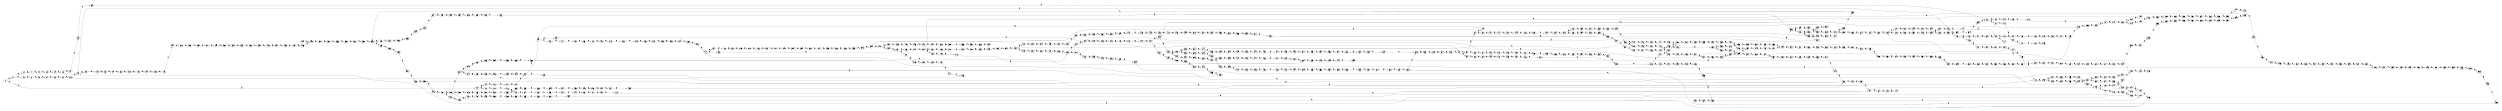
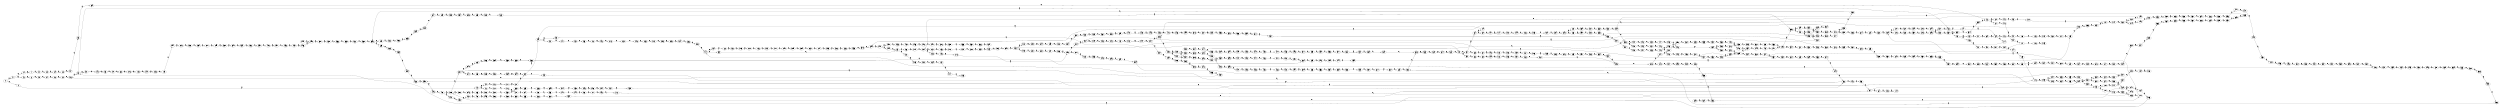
  strict digraph {
    rankdir=LR
    S0
    S1
    S2
    S3
    S4
    S5
    S6
    S7
    S8
    S9
    S10
    S11
    S12
    S13
    S14
    S15
    S16
    S17
    S18
    S19
    S20
    S21
    S22
    S23
    S24
    S25
    S26
    S27
    S28
    S29
    S30
    S31
    S32
    S33
    S34
    S35
    S36
    S37
    S38
    S39
    S40
    S41
    S42
    S43
    S44
    S45
    S46
    S47
    S48
    S49
    S50
    S51
    S52
    S53
    S54
    S55
    S56
    S57
    S58
    S59
    S60
    S61
    S62
    S63
    S64
    S65
    S66
    S67
    S68
    S69
    S70
    S71
    S72
    S73
    S74
    S75
    S76
    S77
    S78
    S79
    S80
    S81
    S82
    S83
    S84
    S85
    S86
    S87
    S88
    S89
    S90
    S91
    S92
    S93
    S94
    S95
    S96
    S97
    S98
    S99
    S100
    S101
    S102
    S103
    S104
    S105
    S106
    S107
    S108
    S109
    S110
    S111
    S112
    S113
    S114
    S115
    S116
    S117
    S118
    S119
    S120
    S121
    S122
    S123
    S124
    S125
    S126
    S127
    S128
    S163
    S129
    S130
    S131
    S132
    S133
    S134
    S135
    S136
    S137
    S138
    S139
    S140
    S141
    S142
    S143
    S144
    S145
    S146
    S147
    S148
    S149
    S150
    S151
    S152
    S153
    S154
    S155
    S156
    S157
    S158
    S159
    S160
    S161
    S162
    S164
    S165
    S166
    S167
    S168
    S169
    S170
    S171
    S172
    S173
    S174
    S175
    S176
    S177
    S178
    S179
    S180
    S181
    S182
    S183
    S184
    S185
    S186
    S187
    S188
    S189
    S190
    S191
    S192
    S193
    S194
    S195
    S196
    S197
    S198
    S199
    S200
    S201
    S202
    S203
    S204
    S205
    S206
    S207
    S208
    S209
    S210
    S211
    S212
    S213
    S214
    S215
    S216
    S217
    S218
    S219
    S220
    S221
    S222
    S223
    S224
    S225
    S226
    S227
    S228
    S229
    S230
    S231
    S232
    S233
    S234
    S235
    S236
    S237
    S238
    S239
    S240
    S241
    S242
    S243
    S244
    S245
    S246
    S247
    S248
    S249
    S250
    S251
    S252
    S253
    S254
    S255
    S256
    S257
    S258
    S259
    S260
    S261
    S262
    S263
    S264
    S265
    S266
    S267
    S268
    S269
    S270
    S271
    S272
    S273
    S274
    S275
    S276
    S277
    S278
    S279
    S280
    S281
    S282
    S283
    S284
    S285
    S286
    S287
    S288
    S289
    S290
    S291
    S292
    S293
    S294
    S295
    S296
    S297
    S298
    S299
    S300
    S301
    S302
    S303
    S304
    S305
    S306
    S307
    S308
    S309
    S310
    S311
    S312
    S313
    S314
    S315
    S316
    S317
    S318
    S319
    S320
    S321
    S322
    S323
    S324
    S325
    S326
    S327
    S328
    S329
    S330
    S331
    S332
    S333
    S334
    S335
    S336
    S337
    S338
    S339
    S340
    S341
    S342
    S343
    S344
    S345
    S346
    S347
    S348
    S349
    S350
    S351
    S352
    S353
    S354
    S355
    S356
    S357
    S358
    S359
    S360
    S361
    S362
    S363
    S364
    S365
    S366
    S367
    S368
    S369
    S370
    S371
    S372
    S373
    S374
    S375
    S376
    S377
    S378
    S379
    S380
    S381
    S382
    S383
    S384
    S385
    S386
    S387
    S388
    S389
    S390
    S391
    S392
    S393
    S394
    S395
    S396
    S397
    S398
    S399
    S400
    S401
    S402
    S403
    S404
    S405
    S406
    S407
    S408
    S409
    S410
    S411
    S412
    S413
    S414
    S415
    S416
    S417
    S418
    S419
    S420
    S421
    S422
    S423
    S424
    S425
    S426
    S427
    S428
    S429
    S430
    S431
    S432
    S433
    S434
    S435
    S436
    S437
    S438
    S439
    S440
    S441
    S442
    S443
    S444
    S445
    S446
    S447
    S448
    S449
    S450
    S451
    S452
    S453
    S454
    S455
    S456
    S457
    S458
    S459
    S460
    S461
    S462
    S463
    S464
    S465
    S466
    S467
    S468
    S469
    S470
    S471
    S472
    S473
    S474
    S475
    S476
    S477
    S478
    S492
    S480
    S481
    S482
    S483
    S484
    S485
    S486
    S487
    S488
    S489
    S490
    S491
    S479
    S493
    S494
    S495
    S496
    S497
    S498
    S499
    S500
    S501
    S502
    S503
    S504
    S505
    S506
    S507
    S508
    S509
    S510
    S511
    S512
    S513
    S514
    S515
    S516
    S517
    S518
    S519
    S520
    S521
    S522
    S523
    S524
    S525
    S526
    S527
    S528
    S529
    S530
    S531
    S532
    S533
    S534
    S535
    S536
    S537
    S538
    S539
    S540
    S541
    S542
    S543
    S544
    S545
    S546
    S547
    S548
    S549
    S550
    S551
    S552
    S553
    S554
    S555
    S556
    S557
    S558
    S559
    S560
    S561
    S562
    S563
    S564
    S565
    S566
    S567
    S568
    S569
    S570
    S571
    S572
    S573
    S574
    S575
    S576
    S577
    S578
    S579
    S580
    S581
    S582
    S583
    S584
    S585
    S586
    S587
    S588
    S589
    S590
    S591
    S593
    S594
    S595
    S596
    S597
    S598
    S599
    S600
    S601
    S602
    S603
    S592
    S604
    S605
    S606
    S607
    S608
    S609
    S610
    S611
    S612
    S613
    S614
    S615
    S616
    S617
    S618
    S619
    S620
    S621
    S622
    S623
    S624
    S625
    S626
    S627
    S628
    S629
    S630
    S631
    S632
    S633
    S634
    S635
    S636
    S637
    S638
    S639
    S640
    S641
    S642
    S643
    S644
    S645
    S646
    S647
    S648
    S649
    S650
    S651
    S652
    S653
    S654
    S655
    S656
    S657
    S658
    S659
    S660
    S661
    S662
    S663
    S664
    S665
    S666
    S667
    S668
    S669
    S670
    S671
    S672
    S673
    S674
    S675
    S676
    S677
    S678
    S679
    S680
    S681
    S682
    S683
    S684
    S685
    S686
    S687
    S688
    S689
    S690
    S691
    S692
    S693
    S0 -> S1 [label=T]
    S0 -> S2 [label=C]
    S1 -> S3 [label=A]
    S1 -> S4 [label=G]
    S2 -> S5 [label=A]
    S3 -> S6 [label=G]
    S4 -> S7 [label=A]
    S5 -> S8 [label=G]
    S5 -> S9 [label=A]
    S6 -> S10 [label=C]
    S7 -> S11 [label=C]
    S8 -> S12 [label=C]
    S9 -> S13 [label=C]
    S10 -> S14 [label=C]
    S11 -> S15 [label=C]
    S12 -> S16 [label=G]
    S13 -> S17 [label=C]
    S14 -> S18 [label=G]
    S15 -> S19 [label=G]
    S16 -> S20 [label=G]
    S17 -> S21 [label=A]
    S18 -> S22 [label=G]
    S19 -> S23 [label=G]
    S20 -> S24 [label=G]
    S21 -> S25 [label=G]
    S22 -> S26 [label=T]
    S23 -> S27 [label=T]
    S24 -> S28 [label=T]
    S25 -> S29 [label=A]
    S25 -> S30 [label=T]
    S26 -> S31 [label=G]
    S27 -> S32 [label=C]
    S28 -> S33 [label=G]
    S29 -> S34 [label=C]
    S29 -> S35 [label=A]
    S30 -> S36 [label=C]
    S31 -> S37 [label=A]
    S31 -> S38 [label=G]
    S32 -> S39 [label=G]
    S33 -> S40 [label=C]
    S34 -> S41 [label=T]
    S35 -> S42 [label=C]
    S36 -> S43 [label=T]
    S36 -> S44 [label=G]
    S37 -> S45 [label=C]
    S38 -> S46 [label=T]
    S38 -> S47 [label=A]
    S39 -> S48 [label=C]
    S40 -> S49 [label=C]
    S41 -> S50 [label=C]
    S42 -> S51 [label=C]
    S42 -> S52 [label=A]
    S43 -> S53 [label=C]
    S44 -> S54 [label=T]
    S44 -> S55 [label=C]
    S45 -> S56 [label=G]
    S46 -> S57 [label=G]
    S46 -> S58 [label=T]
    S47 -> S59 [label=A]
    S48 -> S60 [label=A]
    S48 -> S61 [label=G]
    S49 -> S62 [label=G]
    S50 -> S63 [label=C]
    S51 -> S64 [label=A]
    S51 -> S65 [label=G]
    S52 -> S66 [label=G]
    S53 -> S67 [label=T]
    S54 -> S68 [label=A]
    S55 -> S69 [label=G]
    S56 -> S70 [label=T]
    S57 -> S71 [label=G]
    S58 -> S72 [label=A]
    S59 -> S73 [label=C]
    S59 -> S74 [label=G]
    S60 -> S75 [label=C]
    S61 -> S76 [label=T]
    S62 -> S77 [label=C]
    S63 -> S78 [label=C]
    S64 -> S79 [label=G]
    S64 -> S80 [label=C]
    S65 -> S81 [label=G]
    S66 -> S82 [label=C]
    S67 -> S83 [label=C]
    S67 -> S84 [label=G]
    S68 -> S85 [label=A]
    S69 -> S86 [label=G]
    S69 -> S87 [label=C]
    S70 -> S88 [label=G]
    S71 -> S89 [label=A]
    S72 -> S90 [label=G]
    S73 -> S91 [label=C]
    S74 -> S92 [label=A]
    S75 -> S93 [label=G]
    S76 -> S94 [label=A]
    S77 -> S95 [label=C]
    S78 -> S96 [label=A]
    S79 -> S29 [label=A]
    S80 -> S97 [label=C]
    S81 -> S98 [label=A]
    S82 -> S99 [label=C]
    S83 -> S100 [label=T]
    S83 -> S101 [label=G]
    S84 -> S102 [label=T]
    S85 -> S103 [label=G]
    S86 -> S104 [label=C]
    S87 -> S105 [label=A]
    S88 -> S106 [label=G]
    S89 -> S59 [label=A]
    S90 -> S107 [label=A]
    S91 -> S108 [label=T]
    S92 -> S109 [label=A]
    S93 -> S110 [label=C]
    S94 -> S111 [label=G]
    S95 -> S112 [label=G]
    S96 -> S113 [label=T]
    S97 -> S114 [label=A]
    S98 -> S115 [label=C]
    S99 -> S116 [label=G]
    S100 -> S117 [label=G]
    S101 -> S118 [label=T]
    S102 -> S119 [label=A]
    S103 -> S120 [label=A]
    S104 -> S121 [label=T]
    S105 -> S122 [label=G]
    S106 -> S123 [label=G]
    S107 -> S124 [label=A]
    S108 -> S125 [label=C]
    S109 -> S126 [label=C]
    S110 -> S127 [label=G]
    S111 -> S128 [label=C]
    S111 -> S163 [label=G]
    S112 -> S129 [label=G]
    S113 -> S130 [label=C]
    S114 -> S131 [label=C]
    S115 -> S132 [label=G]
    S116 -> S133 [label=T]
    S117 -> S134 [label=A]
    S118 -> S135 [label=G]
    S120 -> S136 [label=C]
    S121 -> S137 [label=A]
    S121 -> S138 [label=G]
    S122 -> S139 [label=C]
    S123 -> S140 [label=T]
    S124 -> S141 [label=G]
    S125 -> S142 [label=G]
    S126 -> S143 [label=G]
    S127 -> S144 [label=C]
    S128 -> S145 [label=C]
    S163 -> S181 [label=A]
    S163 -> S182 [label=C]
    S129 -> S146 [label=T]
    S129 -> S147 [label=A]
    S130 -> S148 [label=T]
    S131 -> S149 [label=C]
    S132 -> S150 [label=C]
    S133 -> S151 [label=C]
    S134 -> S152 [label=G]
    S135 -> S153 [label=G]
    S136 -> S154 [label=G]
    S137 -> S155 [label=T]
    S138 -> S156 [label=G]
    S139 -> S157 [label=C]
    S140 -> S158 [label=A]
    S141 -> S159 [label=G]
    S142 -> S160 [label=G]
    S143 -> S161 [label=G]
    S144 -> S162 [label=G]
    S146 -> S31 [label=G]
    S147 -> S164 [label=A]
    S148 -> S165 [label=G]
    S149 -> S166 [label=C]
    S150 -> S167 [label=C]
    S151 -> S168 [label=C]
    S152 -> S169 [label=T]
    S153 -> S170 [label=T]
    S154 -> S171 [label=G]
    S155 -> S172 [label=A]
    S156 -> S173 [label=A]
    S157 -> S174 [label=G]
    S158 -> S175 [label=C]
    S159 -> S176 [label=G]
    S160 -> S177 [label=C]
    S161 -> S178 [label=C]
    S162 -> S179 [label=C]
    S162 -> S180 [label=G]
    S164 -> S183 [label=C]
    S165 -> S184 [label=C]
    S166 -> S185 [label=C]
    S167 -> S186 [label=C]
    S168 -> S187 [label=T]
    S169 -> S188 [label=A]
    S170 -> S189 [label=A]
    S171 -> S190 [label=C]
    S172 -> S191 [label=G]
    S173 -> S192 [label=A]
    S174 -> S193 [label=G]
    S175 -> S194 [label=T]
    S176 -> S195 [label=G]
    S177 -> S196 [label=A]
    S178 -> S197 [label=A]
    S179 -> S198 [label=G]
    S180 -> S199 [label=C]
    S181 -> S200 [label=A]
    S182 -> S201 [label=T]
    S183 -> S202 [label=T]
    S184 -> S203 [label=C]
    S185 -> S204 [label=T]
    S186 -> S205 [label=A]
    S187 -> S206 [label=C]
    S189 -> S207 [label=T]
    S189 -> S208 [label=C]
    S190 -> S209 [label=T]
    S191 -> S210 [label=T]
    S192 -> S211 [label=T]
    S192 -> S212 [label=G]
    S193 -> S26 [label=T]
    S194 -> S213 [label=A]
    S195 -> S214 [label=T]
    S195 -> S215 [label=G]
    S196 -> S216 [label=C]
    S197 -> S217 [label=C]
    S198 -> S218 [label=T]
    S199 -> S121 [label=T]
    S200 -> S219 [label=A]
    S201 -> S220 [label=G]
    S202 -> S221 [label=G]
    S202 -> S222 [label=A]
    S203 -> S223 [label=A]
    S204 -> S224 [label=T]
    S205 -> S225 [label=T]
    S206 -> S226 [label=T]
    S207 -> S227 [label=G]
    S208 -> S228 [label=C]
    S209 -> S229 [label=C]
    S210 -> S230 [label=A]
    S211 -> S231 [label=G]
    S212 -> S92 [label=A]
    S213 -> S232 [label=T]
    S214 -> S233 [label=C]
    S215 -> S234 [label=T]
    S216 -> S235 [label=G]
    S216 -> S236 [label=C]
    S217 -> S236 [label=C]
    S217 -> S237 [label=T]
    S218 -> S238 [label=C]
    S219 -> S239 [label=C]
    S220 -> S240 [label=G]
    S221 -> S241 [label=C]
    S221 -> S242 [label=G]
    S222 -> S243 [label=C]
    S223 -> S244 [label=G]
    S224 -> S245 [label=C]
    S225 -> S246 [label=C]
    S226 -> S247 [label=T]
    S226 -> S248 [label=G]
    S227 -> S249 [label=A]
    S228 -> S250 [label=G]
    S229 -> S251 [label=T]
    S230 -> S252 [label=G]
    S231 -> S253 [label=G]
    S232 -> S254 [label=T]
    S233 -> S255 [label=T]
    S234 -> S256 [label=C]
    S235 -> S257 [label=C]
    S236 -> S258 [label=G]
    S237 -> S259 [label=G]
    S238 -> S260 [label=G]
    S239 -> S261 [label=C]
    S240 -> S262 [label=A]
    S241 -> S263 [label=A]
    S242 -> S264 [label=A]
    S243 -> S265 [label=A]
    S244 -> S266 [label=T]
    S245 -> S267 [label=C]
    S245 -> S268 [label=G]
    S246 -> S269 [label=G]
    S247 -> S270 [label=C]
    S248 -> S271 [label=T]
    S249 -> S272 [label=G]
    S250 -> S273 [label=G]
    S251 -> S274 [label=C]
    S252 -> S275 [label=C]
    S253 -> S276 [label=G]
    S254 -> S277 [label=G]
    S255 -> S278 [label=C]
    S256 -> S279 [label=C]
    S257 -> S127 [label=G]
    S258 -> S280 [label=A]
    S258 -> S281 [label=G]
    S259 -> S282 [label=G]
    S260 -> S283 [label=A]
    S261 -> S284 [label=C]
    S262 -> S192 [label=A]
    S263 -> S285 [label=A]
    S264 -> S286 [label=C]
    S265 -> S287 [label=A]
    S266 -> S288 [label=C]
    S267 -> S289 [label=T]
    S268 -> S290 [label=A]
    S269 -> S291 [label=T]
    S270 -> S292 [label=T]
    S271 -> S293 [label=C]
    S272 -> S294 [label=C]
    S273 -> S295 [label=T]
    S274 -> S296 [label=G]
    S275 -> S297 [label=C]
    S276 -> S298 [label=G]
    S277 -> S299 [label=G]
    S278 -> S300 [label=T]
    S279 -> S301 [label=G]
    S280 -> S302 [label=G]
-   S280 -> S303 [label=A]
+   S280 -> S304 [label=A]
    S281 -> S304 [label=G]
    S282 -> S305 [label=G]
    S283 -> S306 [label=C]
    S284 -> S307 [label=C]
    S285 -> S308 [label=C]
    S286 -> S309 [label=C]
    S287 -> S310 [label=C]
    S288 -> S44 [label=G]
    S289 -> S311 [label=G]
    S290 -> S312 [label=T]
    S291 -> S313 [label=C]
    S292 -> S314 [label=C]
    S293 -> S315 [label=G]
    S294 -> S316 [label=G]
    S295 -> S317 [label=G]
    S296 -> S318 [label=A]
    S297 -> S163 [label=G]
    S298 -> S319 [label=T]
    S299 -> S320 [label=A]
    S300 -> S83 [label=C]
    S301 -> S321 [label=C]
    S301 -> S322 [label=T]
    S302 -> S323 [label=T]
    S303 -> S324 [label=T]
    S304 -> S325 [label=A]
    S305 -> S326 [label=A]
    S306 -> S327 [label=G]
    S307 -> S328 [label=G]
    S308 -> S329 [label=C]
    S309 -> S330 [label=C]
    S310 -> S331 [label=G]
    S311 -> S332 [label=T]
    S312 -> S333 [label=C]
    S313 -> S334 [label=C]
    S314 -> S335 [label=G]
    S315 -> S336 [label=T]
    S316 -> S337 [label=G]
    S317 -> S38 [label=G]
    S318 -> S338 [label=A]
    S319 -> S339 [label=C]
    S320 -> S340 [label=A]
    S321 -> S341 [label=C]
    S322 -> S342 [label=C]
    S323 -> S343 [label=C]
    S324 -> S344 [label=G]
    S325 -> S345 [label=A]
    S326 -> S346 [label=A]
    S327 -> S347 [label=C]
    S328 -> S348 [label=A]
    S329 -> S349 [label=A]
    S330 -> S350 [label=G]
    S331 -> S351 [label=A]
    S332 -> S352 [label=C]
    S333 -> S353 [label=G]
    S334 -> S354 [label=T]
    S335 -> S355 [label=G]
    S336 -> S356 [label=G]
    S337 -> S357 [label=T]
    S338 -> S358 [label=G]
    S339 -> S279 [label=C]
    S340 -> S359 [label=C]
    S341 -> S360 [label=G]
    S342 -> S361 [label=G]
    S343 -> S362 [label=C]
    S344 -> S363 [label=T]
    S345 -> S364 [label=T]
    S346 -> S365 [label=C]
    S347 -> S366 [label=G]
    S348 -> S367 [label=C]
    S349 -> S25 [label=G]
    S350 -> S368 [label=T]
    S351 -> S369 [label=A]
    S352 -> S370 [label=C]
    S353 -> S371 [label=T]
    S354 -> S206 [label=C]
    S355 -> S372 [label=A]
    S356 -> S373 [label=G]
    S357 -> S374 [label=C]
    S358 -> S375 [label=T]
    S359 -> S376 [label=G]
    S360 -> S129 [label=G]
    S361 -> S377 [label=G]
    S362 -> S378 [label=A]
    S363 -> S379 [label=A]
    S364 -> S380 [label=T]
    S365 -> S381 [label=T]
    S366 -> S382 [label=C]
    S367 -> S383 [label=T]
    S368 -> S384 [label=C]
    S369 -> S385 [label=A]
    S370 -> S386 [label=T]
    S371 -> S387 [label=T]
    S372 -> S388 [label=G]
    S373 -> S170 [label=T]
    S374 -> S389 [label=G]
    S375 -> S390 [label=C]
    S376 -> S391 [label=G]
    S377 -> S392 [label=A]
    S378 -> S393 [label=G]
    S379 -> S394 [label=G]
    S380 -> S395 [label=G]
    S381 -> S221 [label=G]
    S382 -> S396 [label=C]
    S383 -> S397 [label=A]
    S384 -> S398 [label=T]
    S385 -> S399 [label=A]
    S386 -> S400 [label=A]
    S386 -> S401 [label=T]
    S387 -> S402 [label=T]
    S388 -> S403 [label=A]
    S389 -> S48 [label=C]
    S390 -> S404 [label=G]
    S391 -> S405 [label=T]
    S392 -> S406 [label=A]
    S393 -> S407 [label=T]
    S393 -> S408 [label=C]
    S394 -> S409 [label=T]
    S395 -> S410 [label=A]
    S396 -> S411 [label=T]
    S397 -> S412 [label=G]
    S398 -> S413 [label=C]
    S399 -> S414 [label=C]
    S400 -> S415 [label=C]
    S401 -> S416 [label=G]
    S402 -> S417 [label=G]
    S403 -> S418 [label=G]
    S404 -> S419 [label=C]
    S404 -> S420 [label=A]
    S405 -> S421 [label=A]
    S406 -> S422 [label=C]
    S407 -> S423 [label=A]
    S408 -> S424 [label=T]
    S409 -> S425 [label=T]
    S410 -> S426 [label=A]
    S411 -> S427 [label=C]
    S412 -> S428 [label=A]
    S413 -> S429 [label=G]
    S414 -> S430 [label=A]
    S415 -> S431 [label=T]
    S416 -> S432 [label=T]
    S417 -> S433 [label=T]
    S418 -> S434 [label=G]
    S419 -> S69 [label=G]
    S420 -> S435 [label=G]
    S421 -> S436 [label=C]
    S422 -> S202 [label=T]
    S422 -> S437 [label=A]
    S423 -> S438 [label=G]
    S424 -> S439 [label=T]
    S425 -> S440 [label=T]
    S426 -> S441 [label=C]
    S427 -> S442 [label=G]
    S428 -> S443 [label=A]
    S429 -> S444 [label=G]
    S430 -> S445 [label=G]
    S431 -> S446 [label=A]
    S432 -> S447 [label=A]
    S433 -> S448 [label=A]
    S434 -> S449 [label=T]
    S435 -> S450 [label=G]
    S436 -> S451 [label=G]
    S437 -> S452 [label=G]
    S438 -> S453 [label=G]
    S439 -> S454 [label=C]
    S440 -> S455 [label=C]
    S441 -> S456 [label=C]
    S442 -> S457 [label=G]
    S443 -> S458 [label=T]
    S444 -> S459 [label=C]
    S445 -> S460 [label=A]
    S446 -> S461 [label=C]
    S447 -> S462 [label=G]
    S448 -> S463 [label=G]
    S449 -> S464 [label=C]
    S450 -> S465 [label=T]
    S451 -> S466 [label=A]
    S452 -> S467 [label=G]
    S453 -> S468 [label=G]
    S454 -> S469 [label=A]
    S455 -> S470 [label=A]
    S456 -> S471 [label=C]
    S457 -> S472 [label=G]
    S458 -> S473 [label=C]
    S459 -> S196 [label=A]
    S460 -> S474 [label=A]
    S461 -> S475 [label=C]
    S462 -> S476 [label=G]
    S463 -> S476 [label=G]
    S464 -> S477 [label=C]
    S465 -> S478 [label=A]
    S466 -> S492 [label=A]
    S467 -> S480 [label=A]
    S468 -> S481 [label=T]
    S469 -> S482 [label=C]
    S470 -> S483 [label=C]
    S471 -> S484 [label=G]
    S472 -> S485 [label=C]
    S473 -> S486 [label=G]
    S474 -> S487 [label=G]
    S475 -> S488 [label=A]
    S476 -> S489 [label=A]
    S477 -> S490 [label=C]
    S478 -> S491 [label=T]
    S492 -> S507 [label=A]
    S480 -> S493 [label=A]
    S481 -> S494 [label=C]
    S482 -> S495 [label=G]
    S483 -> S496 [label=T]
    S484 -> S497 [label=T]
    S485 -> S498 [label=T]
    S486 -> S499 [label=G]
    S487 -> S500 [label=G]
    S488 -> S501 [label=G]
    S489 -> S502 [label=G]
    S489 -> S503 [label=A]
    S490 -> S504 [label=A]
    S490 -> S505 [label=G]
    S491 -> S506 [label=A]
    S479 -> S492 [label=G]
    S493 -> S508 [label=T]
    S494 -> S509 [label=A]
    S495 -> S510 [label=C]
    S496 -> S511 [label=C]
    S497 -> S384 [label=C]
    S498 -> S512 [label=C]
    S499 -> S513 [label=G]
    S500 -> S176 [label=G]
    S501 -> S514 [label=G]
    S502 -> S515 [label=A]
    S503 -> S516 [label=A]
    S504 -> S517 [label=G]
    S505 -> S518 [label=A]
    S505 -> S519 [label=G]
    S506 -> S520 [label=A]
    S507 -> S521 [label=A]
    S508 -> S522 [label=A]
    S509 -> S523 [label=C]
    S510 -> S524 [label=C]
    S511 -> S525 [label=C]
    S512 -> S526 [label=A]
    S513 -> S527 [label=T]
    S514 -> S528 [label=A]
    S515 -> S529 [label=G]
    S516 -> S530 [label=G]
    S517 -> S531 [label=A]
    S518 -> S532 [label=G]
    S518 -> S533 [label=A]
    S519 -> S534 [label=A]
    S520 -> S535 [label=G]
    S521 -> S536 [label=G]
    S522 -> S537 [label=G]
    S523 -> S538 [label=T]
    S524 -> S539 [label=C]
    S525 -> S540 [label=T]
    S526 -> S541 [label=C]
    S527 -> S542 [label=A]
    S528 -> S543 [label=G]
    S529 -> S434 [label=G]
    S529 -> S544 [label=T]
    S530 -> S545 [label=G]
    S531 -> S546 [label=G]
    S532 -> S547 [label=T]
    S533 -> S548 [label=A]
    S533 -> S549 [label=G]
    S534 -> S550 [label=G]
    S535 -> S551 [label=T]
    S536 -> S552 [label=T]
    S537 -> S553 [label=T]
    S538 -> S554 [label=C]
    S539 -> S555 [label=T]
    S540 -> S556 [label=T]
    S541 -> S557 [label=G]
    S542 -> S558 [label=T]
    S543 -> S559 [label=A]
    S544 -> S560 [label=C]
    S545 -> S561 [label=T]
    S546 -> S562 [label=C]
    S547 -> S343 [label=C]
    S548 -> S563 [label=G]
    S549 -> S564 [label=T]
    S550 -> S565 [label=G]
    S551 -> S566 [label=C]
    S552 -> S567 [label=G]
    S553 -> S568 [label=C]
    S554 -> S569 [label=G]
    S555 -> S570 [label=T]
    S556 -> S571 [label=T]
    S557 -> S572 [label=T]
    S558 -> S573 [label=C]
    S559 -> S529 [label=G]
    S560 -> S574 [label=A]
    S561 -> S575 [label=C]
    S562 -> S576 [label=C]
    S563 -> S577 [label=T]
    S564 -> S390 [label=C]
    S565 -> S578 [label=C]
    S566 -> S579 [label=G]
    S567 -> S580 [label=T]
    S568 -> S581 [label=T]
    S569 -> S582 [label=C]
    S570 -> S583 [label=C]
    S571 -> S584 [label=C]
    S572 -> S585 [label=C]
    S573 -> S586 [label=C]
    S574 -> S587 [label=G]
    S575 -> S588 [label=C]
    S576 -> S589 [label=A]
    S577 -> S590 [label=G]
    S578 -> S591 [label=G]
    S580 -> S593 [label=C]
    S581 -> S594 [label=C]
    S582 -> S595 [label=T]
    S583 -> S596 [label=A]
    S584 -> S597 [label=A]
    S585 -> S598 [label=C]
    S586 -> S599 [label=C]
    S587 -> S600 [label=G]
    S588 -> S490 [label=C]
    S589 -> S601 [label=C]
    S590 -> S602 [label=T]
    S591 -> S603 [label=T]
    S593 -> S605 [label=G]
    S593 -> S606 [label=C]
    S594 -> S67 [label=T]
    S595 -> S607 [label=T]
    S596 -> S608 [label=T]
    S597 -> S609 [label=T]
    S598 -> S610 [label=A]
    S599 -> S611 [label=G]
    S600 -> S612 [label=A]
    S601 -> S613 [label=G]
    S602 -> S593 [label=C]
    S603 -> S614 [label=G]
    S592 -> S604 [label=G]
    S604 -> S373 [label=G]
    S605 -> S615 [label=T]
    S606 -> S616 [label=T]
    S607 -> S617 [label=C]
    S608 -> S618 [label=C]
    S609 -> S619 [label=C]
    S610 -> S620 [label=G]
    S611 -> S621 [label=A]
    S612 -> S622 [label=C]
    S613 -> S623 [label=G]
    S614 -> S624 [label=G]
    S615 -> S625 [label=C]
    S616 -> S626 [label=G]
    S617 -> S627 [label=A]
    S618 -> S628 [label=C]
    S619 -> S628 [label=C]
    S620 -> S408 [label=C]
    S621 -> S533 [label=A]
    S622 -> S629 [label=C]
    S623 -> S630 [label=T]
    S624 -> S631 [label=T]
    S625 -> S632 [label=G]
    S626 -> S633 [label=G]
    S627 -> S634 [label=T]
    S628 -> S635 [label=A]
    S629 -> S636 [label=A]
    S630 -> S637 [label=T]
    S631 -> S189 [label=A]
    S632 -> S638 [label=G]
    S633 -> S639 [label=C]
    S634 -> S618 [label=C]
    S635 -> S640 [label=G]
    S636 -> S641 [label=G]
    S637 -> S642 [label=A]
    S638 -> S392 [label=A]
    S639 -> S643 [label=C]
    S640 -> S644 [label=A]
    S641 -> S645 [label=T]
    S642 -> S646 [label=C]
    S643 -> S647 [label=T]
    S644 -> S648 [label=A]
    S645 -> S36 [label=C]
    S646 -> S649 [label=T]
    S647 -> S650 [label=G]
    S648 -> S42 [label=C]
    S649 -> S651 [label=G]
    S650 -> S652 [label=G]
    S651 -> S653 [label=C]
    S652 -> S654 [label=G]
    S653 -> S655 [label=A]
    S654 -> S656 [label=T]
    S655 -> S657 [label=G]
    S656 -> S658 [label=C]
    S657 -> S659 [label=A]
    S658 -> S660 [label=C]
    S659 -> S661 [label=C]
    S660 -> S662 [label=C]
    S661 -> S663 [label=G]
    S662 -> S505 [label=G]
    S663 -> S664 [label=G]
    S664 -> S665 [label=A]
    S665 -> S666 [label=C]
    S666 -> S667 [label=A]
    S667 -> S668 [label=C]
    S668 -> S669 [label=A]
    S669 -> S670 [label=C]
    S670 -> S671 [label=C]
    S671 -> S672 [label=T]
    S672 -> S673 [label=C]
    S673 -> S674 [label=T]
    S674 -> S675 [label=A]
    S675 -> S676 [label=G]
    S676 -> S677 [label=A]
    S677 -> S678 [label=A]
    S678 -> S679 [label=C]
    S679 -> S680 [label=G]
    S680 -> S681 [label=A]
    S681 -> S682 [label=G]
    S682 -> S683 [label=G]
    S683 -> S684 [label=T]
    S684 -> S685 [label=G]
    S685 -> S686 [label=T]
    S686 -> S687 [label=C]
    S687 -> S688 [label=C]
    S688 -> S689 [label=C]
    S689 -> S690 [label=T]
    S690 -> S691 [label=G]
    S691 -> S692 [label=T]
    S692 -> S693 [label=C]
    S693 -> S370 [label=C]
  }
